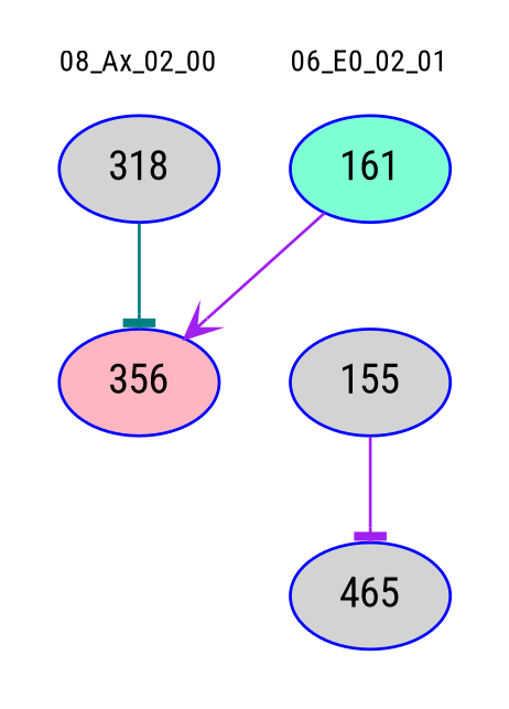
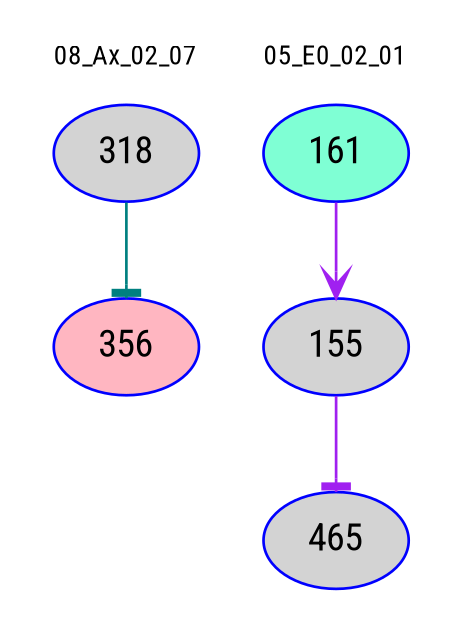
  digraph {
    fontname="Roboto Condensed"
    node [color=blue fillcolor=lightgrey fontname="Roboto Condensed" style=filled]
    edge [arrowhead=tee color=purple fontname="Roboto Condensed"]
    n1 [label=318]
    n2 [fillcolor=lightpink label=356]
    n3 [fillcolor=aquamarine label=161]
    n4 [label=155]
    n5 [label=465]
    subgraph cluster_1 {
      color=white
      fontsize=10
-     label="08_Ax_02_00"
+     label="08_Ax_02_07"
      n1
      n2
    }
    subgraph cluster_2 {
      color=white
      fontsize=10
-     label="06_E0_02_01"
+     label="05_E0_02_01"
      n3
      n4
      n5
    }
    n1 -> n2 [color=teal]
-   n3 -> n2 [arrowhead=vee]
+   n3 -> n4 [arrowhead=vee]
    n4 -> n5
  }
